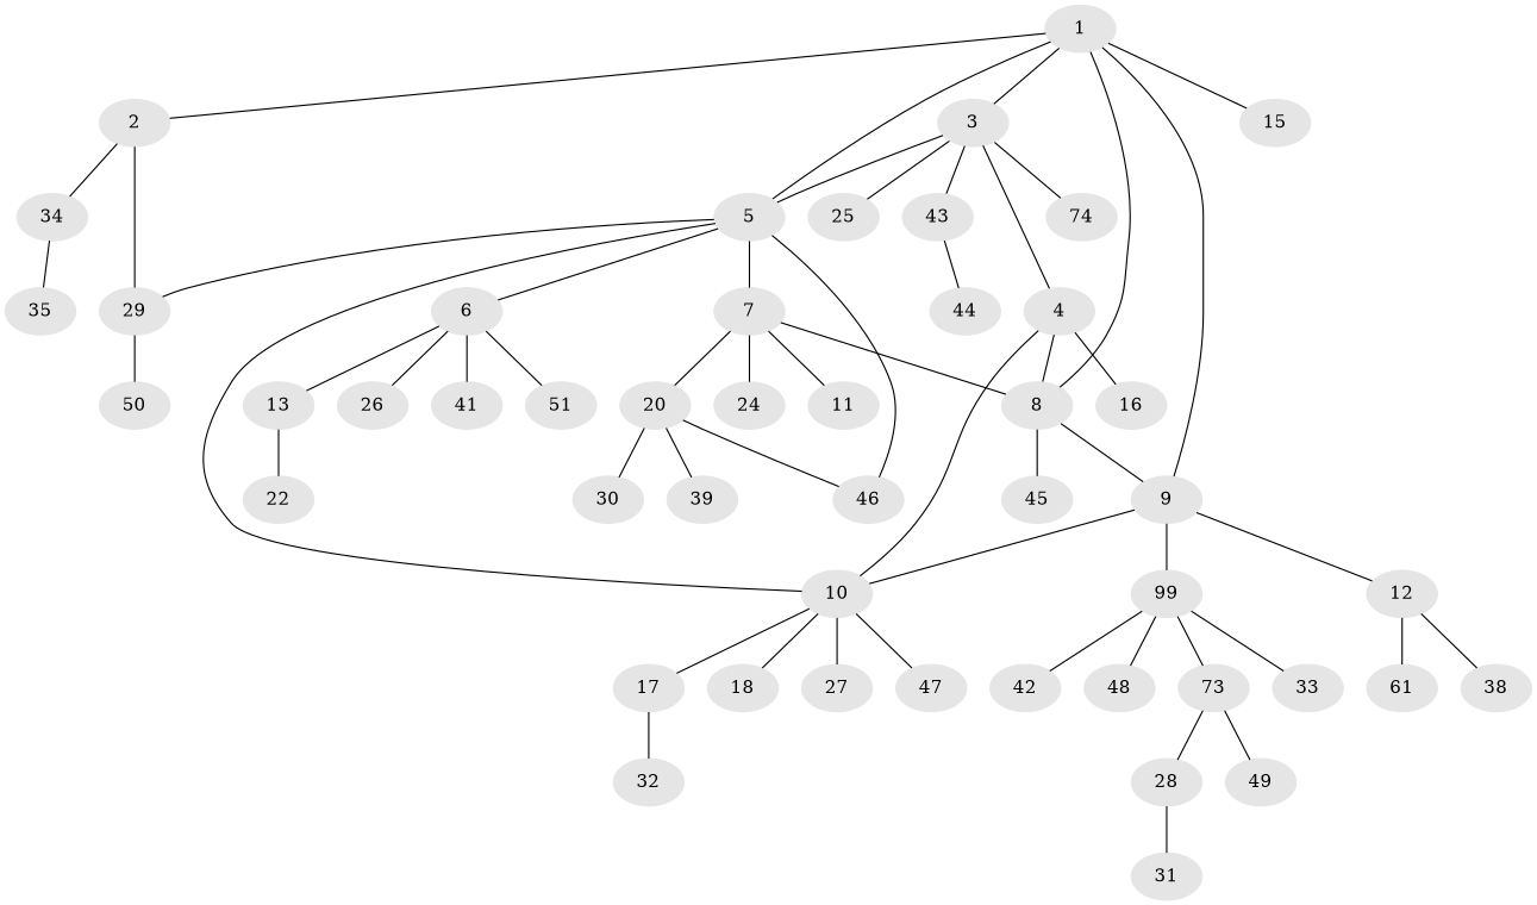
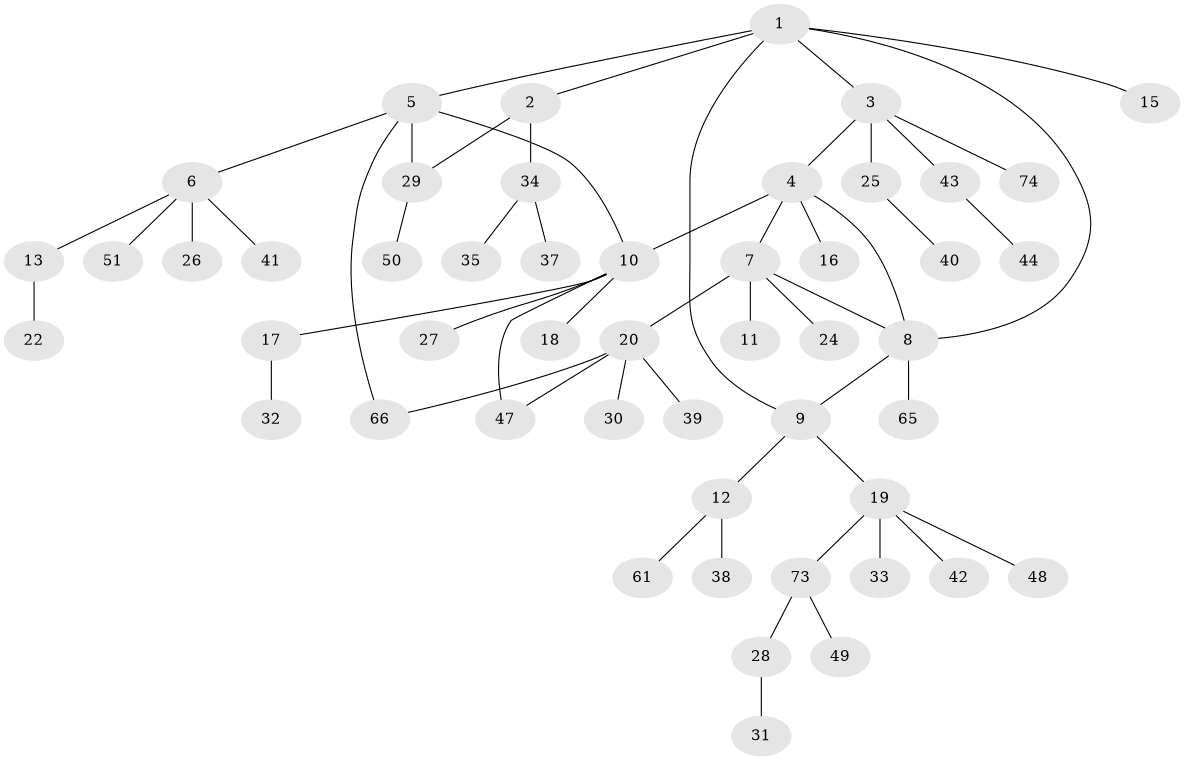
  graph {
    node [color=gray90 style=filled]
    1
    2
    3
    5
    8
    9
    15
    29
    34
    4
    n11 [label=74]
    25
    43
    10
    6
    7
-   46
-   45
+   46 [label=66]
+   45 [label=65]
    12
-   19 [label=99]
+   19
    50
    35
+   37
    16
+   40
    44
    17
    18
    27
    47
    13
    26
    41
    51
    11
    20
    24
    22
    30
    39
    n41 [label=61]
    38
    n43 [label=73]
    33
    42
    48
    32
    28
    49
    31
    1 -- 2
    1 -- 3
    1 -- 5
    1 -- 8
    1 -- 9
    1 -- 15
    2 -- 29
    2 -- 34
-   3 -- 5
    3 -- 4
    3 -- n11
    3 -- 25
    3 -- 43
    5 -- 29
    5 -- 10
    5 -- 6
-   5 -- 7
+   4 -- 7
    5 -- 46
    8 -- 9
    8 -- 45
-   9 -- 10
    9 -- 12
    9 -- 19
    29 -- 50
    34 -- 35
+   34 -- 37
    4 -- 8
    4 -- 10
    4 -- 16
+   25 -- 40
    43 -- 44
    10 -- 17
    10 -- 18
    10 -- 27
    10 -- 47
    6 -- 13
    6 -- 26
    6 -- 41
    6 -- 51
    7 -- 8
    7 -- 11
    7 -- 20
    7 -- 24
    12 -- n41
    12 -- 38
    19 -- n43
    19 -- 33
    19 -- 42
    19 -- 48
    17 -- 32
    13 -- 22
    20 -- 46
+   20 -- 47
    20 -- 30
    20 -- 39
    n43 -- 28
    n43 -- 49
    28 -- 31
  }
